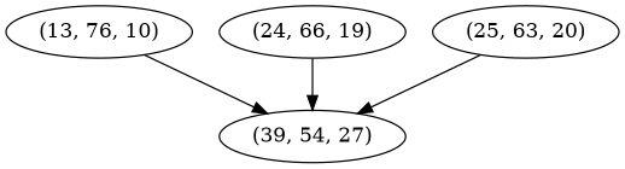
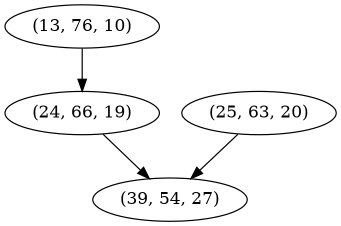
  digraph {
    "(13, 76, 10)"
    "(24, 66, 19)"
    "(39, 54, 27)"
    "(25, 63, 20)"
-   "(13, 76, 10)" -> "(39, 54, 27)"
+   "(13, 76, 10)" -> "(24, 66, 19)"
    "(24, 66, 19)" -> "(39, 54, 27)"
    "(25, 63, 20)" -> "(39, 54, 27)"
  }
